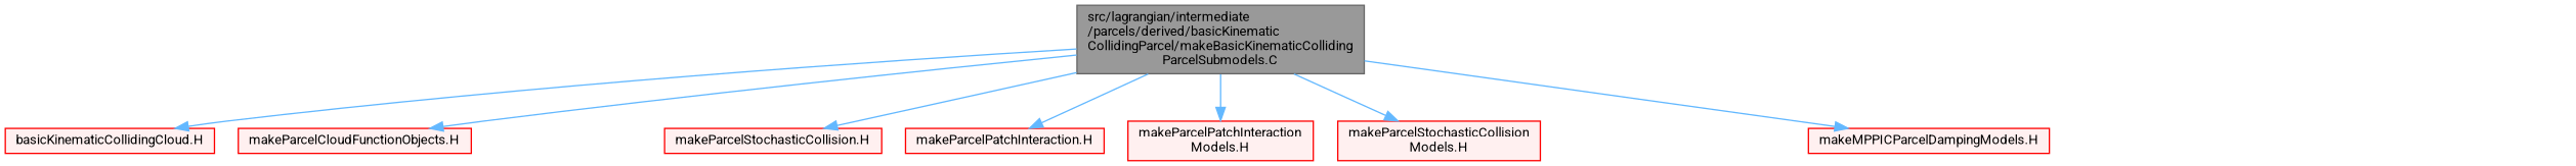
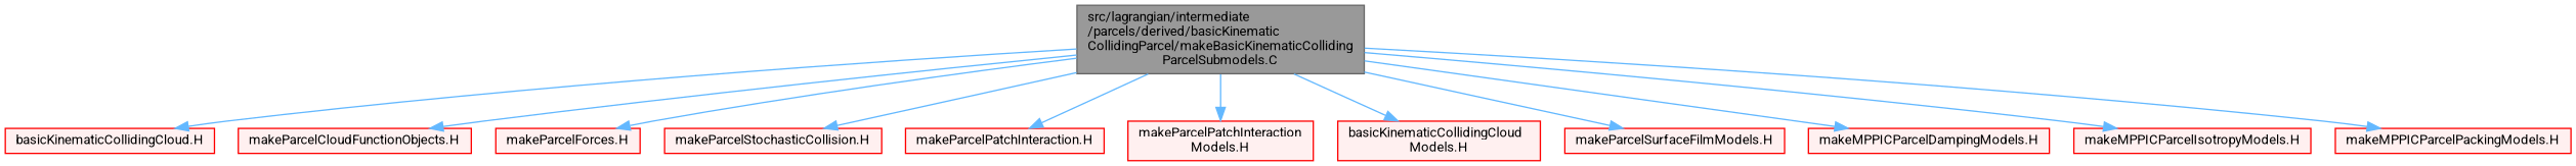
  digraph {
    fontname=Roboto
    node [color=red fillcolor="#FFF0F0" fontname=Roboto fontsize=10 shape=box style=filled]
    edge [color=steelblue1 fontname=Roboto fontsize=10 labelfontname=Helvetica labelfontsize=10 style=solid]
    n1 [color=gray40 fillcolor=grey60 fontcolor=black height=0.2 label="src/lagrangian/intermediate\l/parcels/derived/basicKinematic\lCollidingParcel/makeBasicKinematicColliding\lParcelSubmodels.C" width=0.4]
    n2 [height=0.2 label="basicKinematicCollidingCloud.H" width=0.4]
    n3 [height=0.2 label="makeParcelCloudFunctionObjects.H" width=0.4]
+   n4 [height=0.2 label="makeParcelForces.H" width=0.4]
    n5 [height=0.2 label="makeParcelStochasticCollision.H" width=0.4]
    n6 [height=0.2 label="makeParcelPatchInteraction.H" width=0.4]
    n7 [height=0.2 label="makeParcelPatchInteraction\lModels.H" width=0.4]
-   n8 [height=0.2 label="makeParcelStochasticCollision\lModels.H" width=0.4]
+   n8 [height=0.2 label="basicKinematicCollidingCloud\lModels.H" width=0.4]
+   n9 [height=0.2 label="makeParcelSurfaceFilmModels.H" width=0.4]
    n10 [height=0.2 label="makeMPPICParcelDampingModels.H" width=0.4]
+   n11 [height=0.2 label="makeMPPICParcelIsotropyModels.H" width=0.4]
+   n12 [height=0.2 label="makeMPPICParcelPackingModels.H" width=0.4]
    n1 -> n2
    n1 -> n3
+   n1 -> n4
    n1 -> n5
    n1 -> n6
    n1 -> n7
    n1 -> n8
+   n1 -> n9
    n1 -> n10
+   n1 -> n11
+   n1 -> n12
  }
